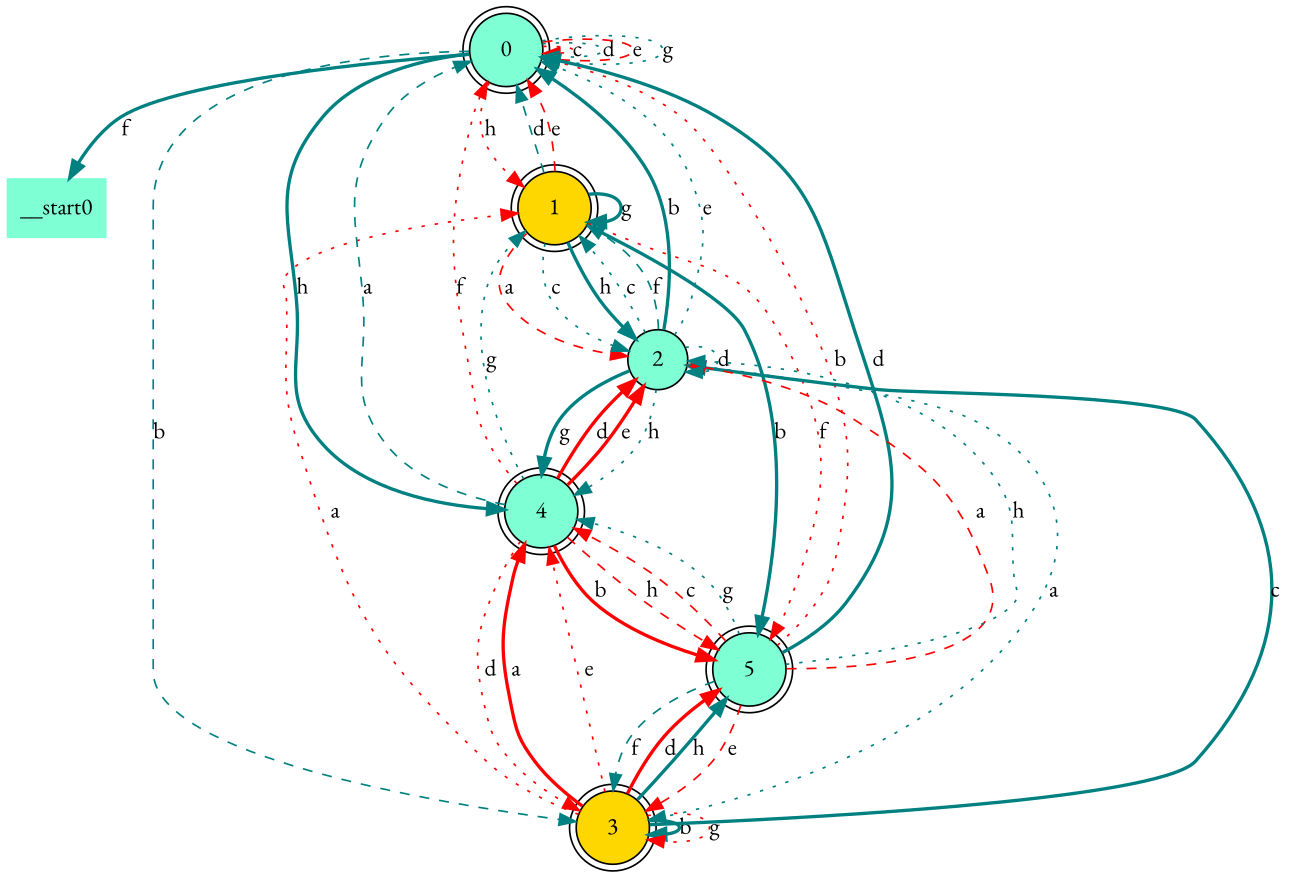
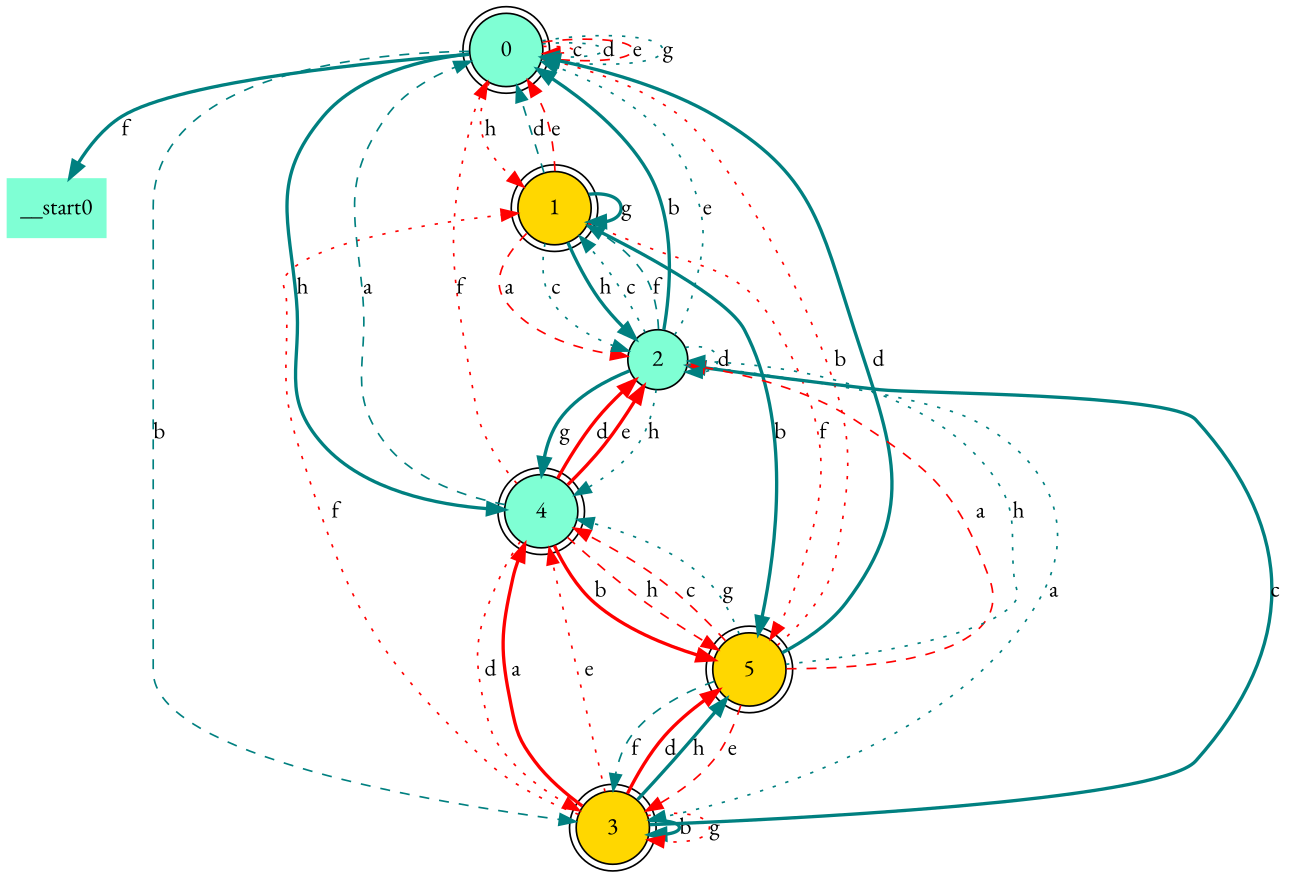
  digraph {
    fontname="EB Garamond"
    rankdir=TB
    node [fillcolor=aquamarine fontname="EB Garamond" shape=doublecircle style="rounded,filled" color=black]
    edge [color=teal fontname="EB Garamond" style=dotted]
    __start0 [shape=none style=filled color=""]
    n2 [label=0]
    n3 [fillcolor=gold label=1]
    n4 [fillcolor=gold label=3]
    n5 [label=4]
-   n6 [label=5]
+   n6 [fillcolor=gold label=5]
    n7 [label=2 shape=circle style=filled]
    n2 -> __start0 [label=f style=bold]
    n2 -> n2 [color=red label=c]
    n2 -> n2 [label=d]
    n2 -> n2 [color=red label=e style=dashed]
    n2 -> n2 [label=g]
    n2 -> n3 [color=red label=h]
    n2 -> n4 [label=b style=dashed]
    n2 -> n5 [label=h style=bold]
    n3 -> n2 [label=d style=dashed]
    n3 -> n2 [color=red label=e style=dashed]
    n3 -> n3 [label=g style=bold]
    n3 -> n6 [label=b style=bold]
    n3 -> n6 [color=red label=f]
    n3 -> n7 [color=red label=a style=dashed]
    n3 -> n7 [label=c]
    n3 -> n7 [label=h style=bold]
-   n4 -> n3 [color=red label=a]
+   n4 -> n3 [color=red label=f]
    n4 -> n4 [label=b style=bold]
    n4 -> n4 [color=red label=g]
    n4 -> n5 [color=red label=a style=bold]
    n4 -> n5 [color=red label=e]
    n4 -> n6 [color=red label=d style=bold]
    n4 -> n6 [label=h style=bold]
    n4 -> n7 [label=c style=bold]
    n5 -> n2 [label=a style=dashed]
    n5 -> n2 [color=red label=f]
-   n5 -> n3 [label=g]
    n5 -> n4 [color=red label=d]
    n5 -> n6 [color=red label=b style=bold]
    n5 -> n6 [color=red label=h style=dashed]
    n5 -> n7 [color=red label=d style=bold]
    n5 -> n7 [color=red label=e style=bold]
    n6 -> n2 [color=red label=b]
    n6 -> n2 [label=d style=bold]
    n6 -> n4 [color=red label=e style=dashed]
    n6 -> n4 [label=f style=dashed]
    n6 -> n5 [color=red label=c style=dashed]
    n6 -> n5 [label=g]
    n6 -> n7 [color=red label=a style=dashed]
    n6 -> n7 [label=h]
    n7 -> n2 [label=b style=bold]
    n7 -> n2 [label=e]
    n7 -> n3 [label=c]
    n7 -> n3 [label=f style=dashed]
    n7 -> n4 [label=a]
    n7 -> n5 [label=g style=bold]
    n7 -> n5 [label=h]
    n7 -> n7 [label=d]
  }
